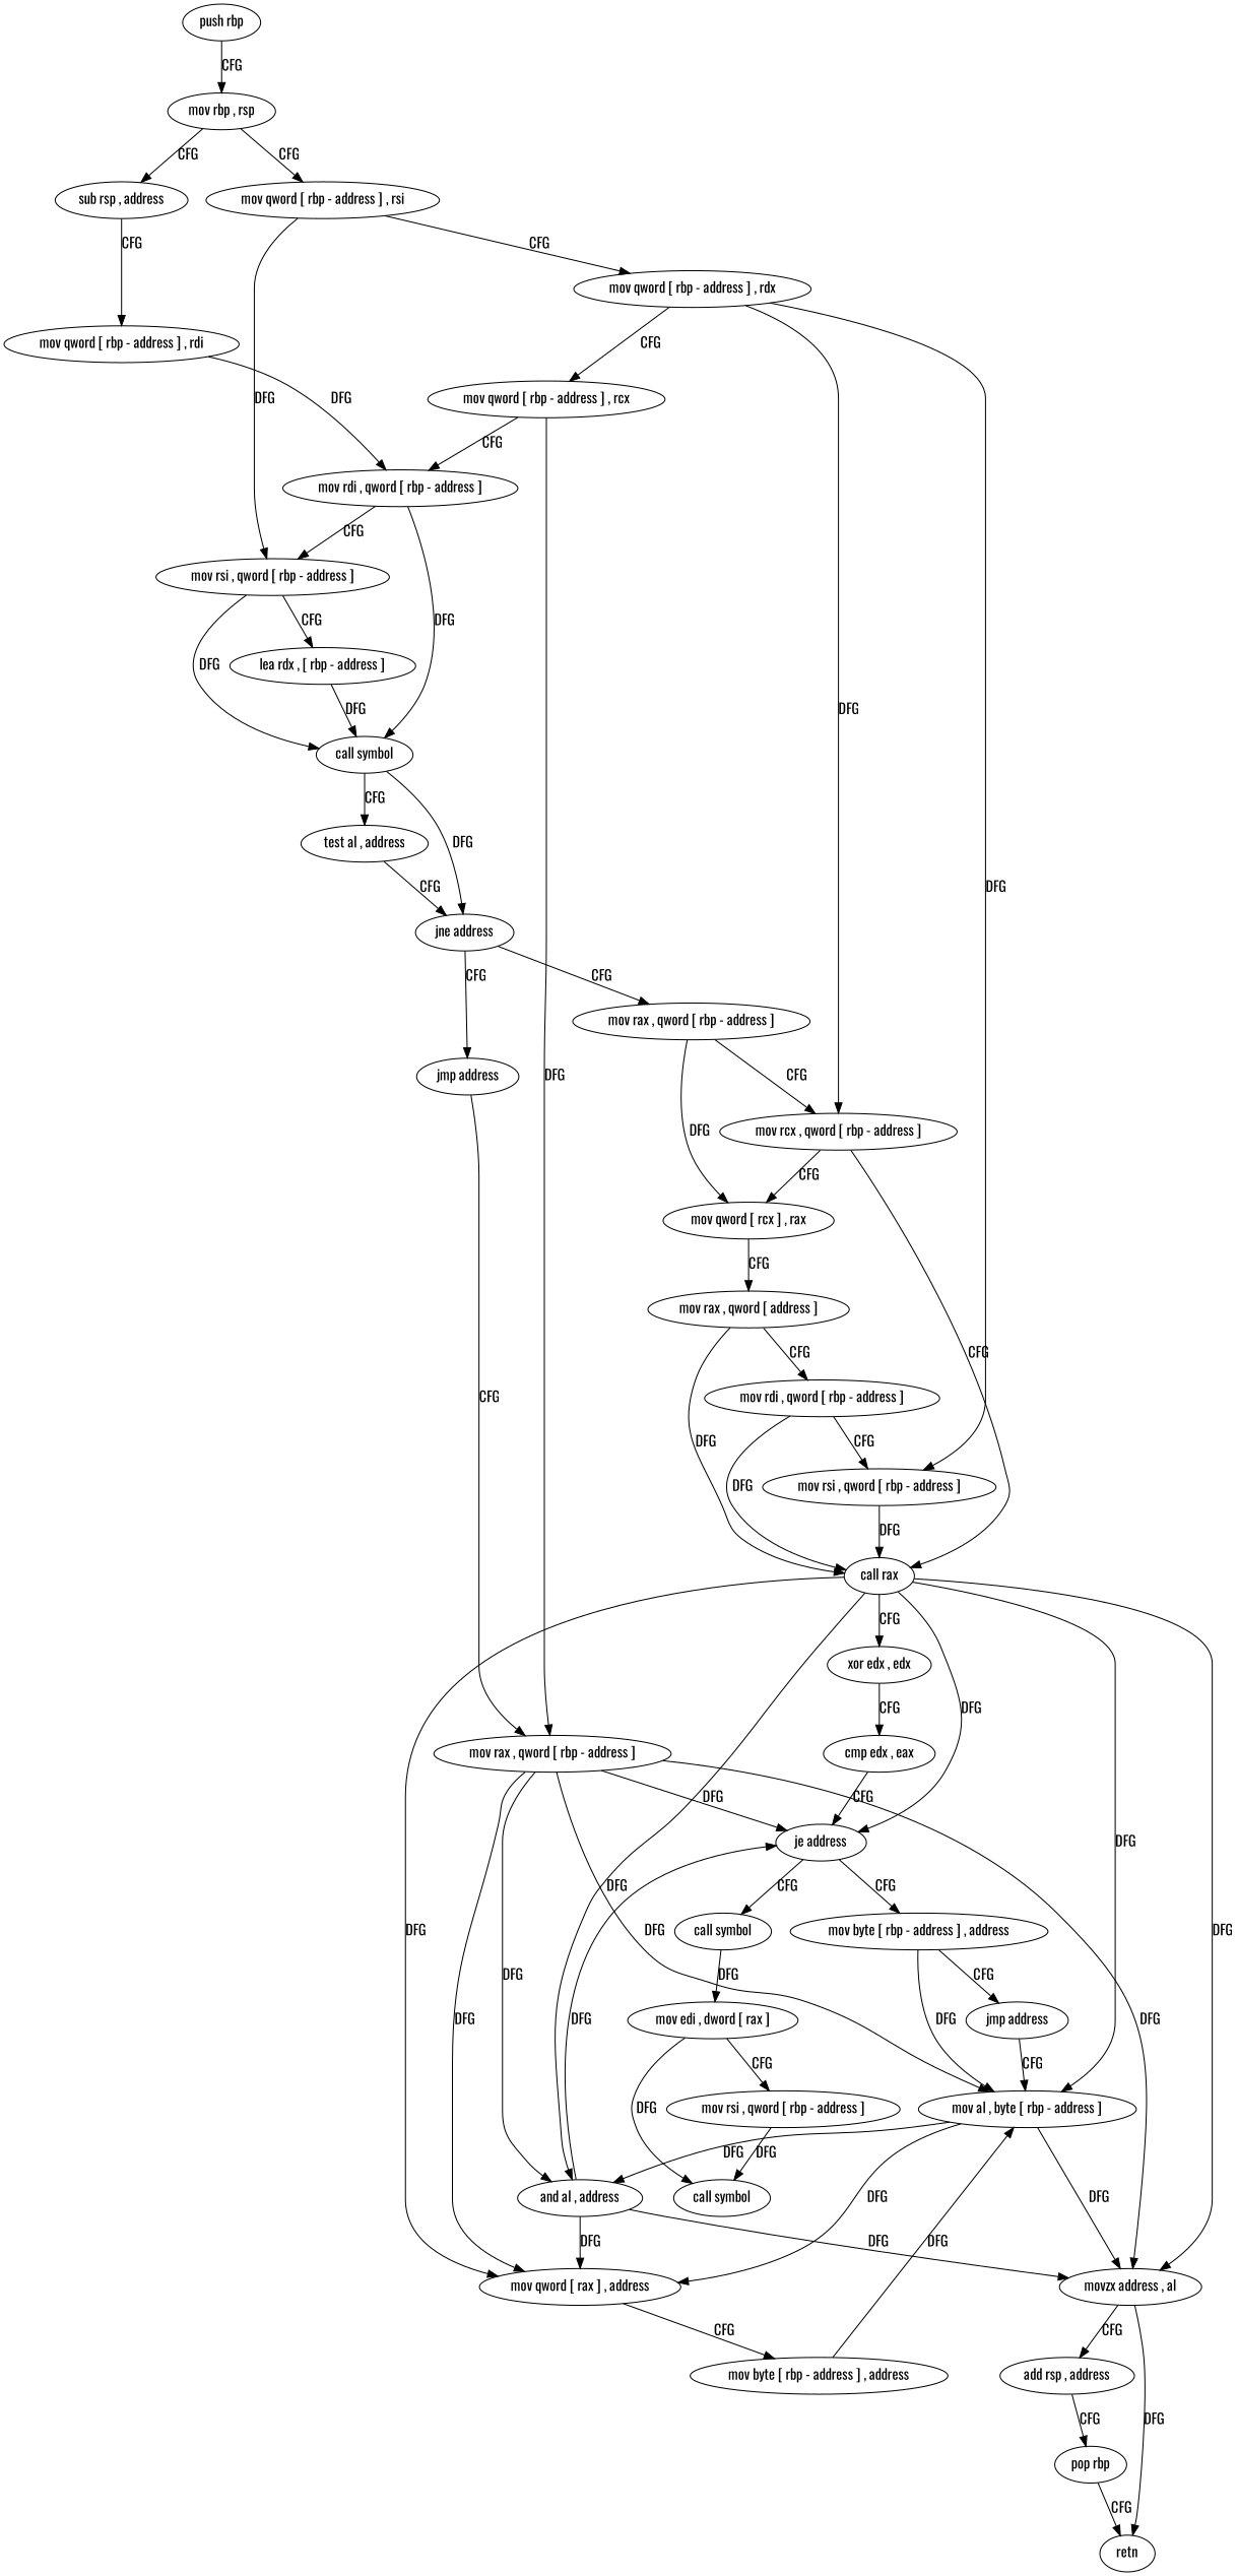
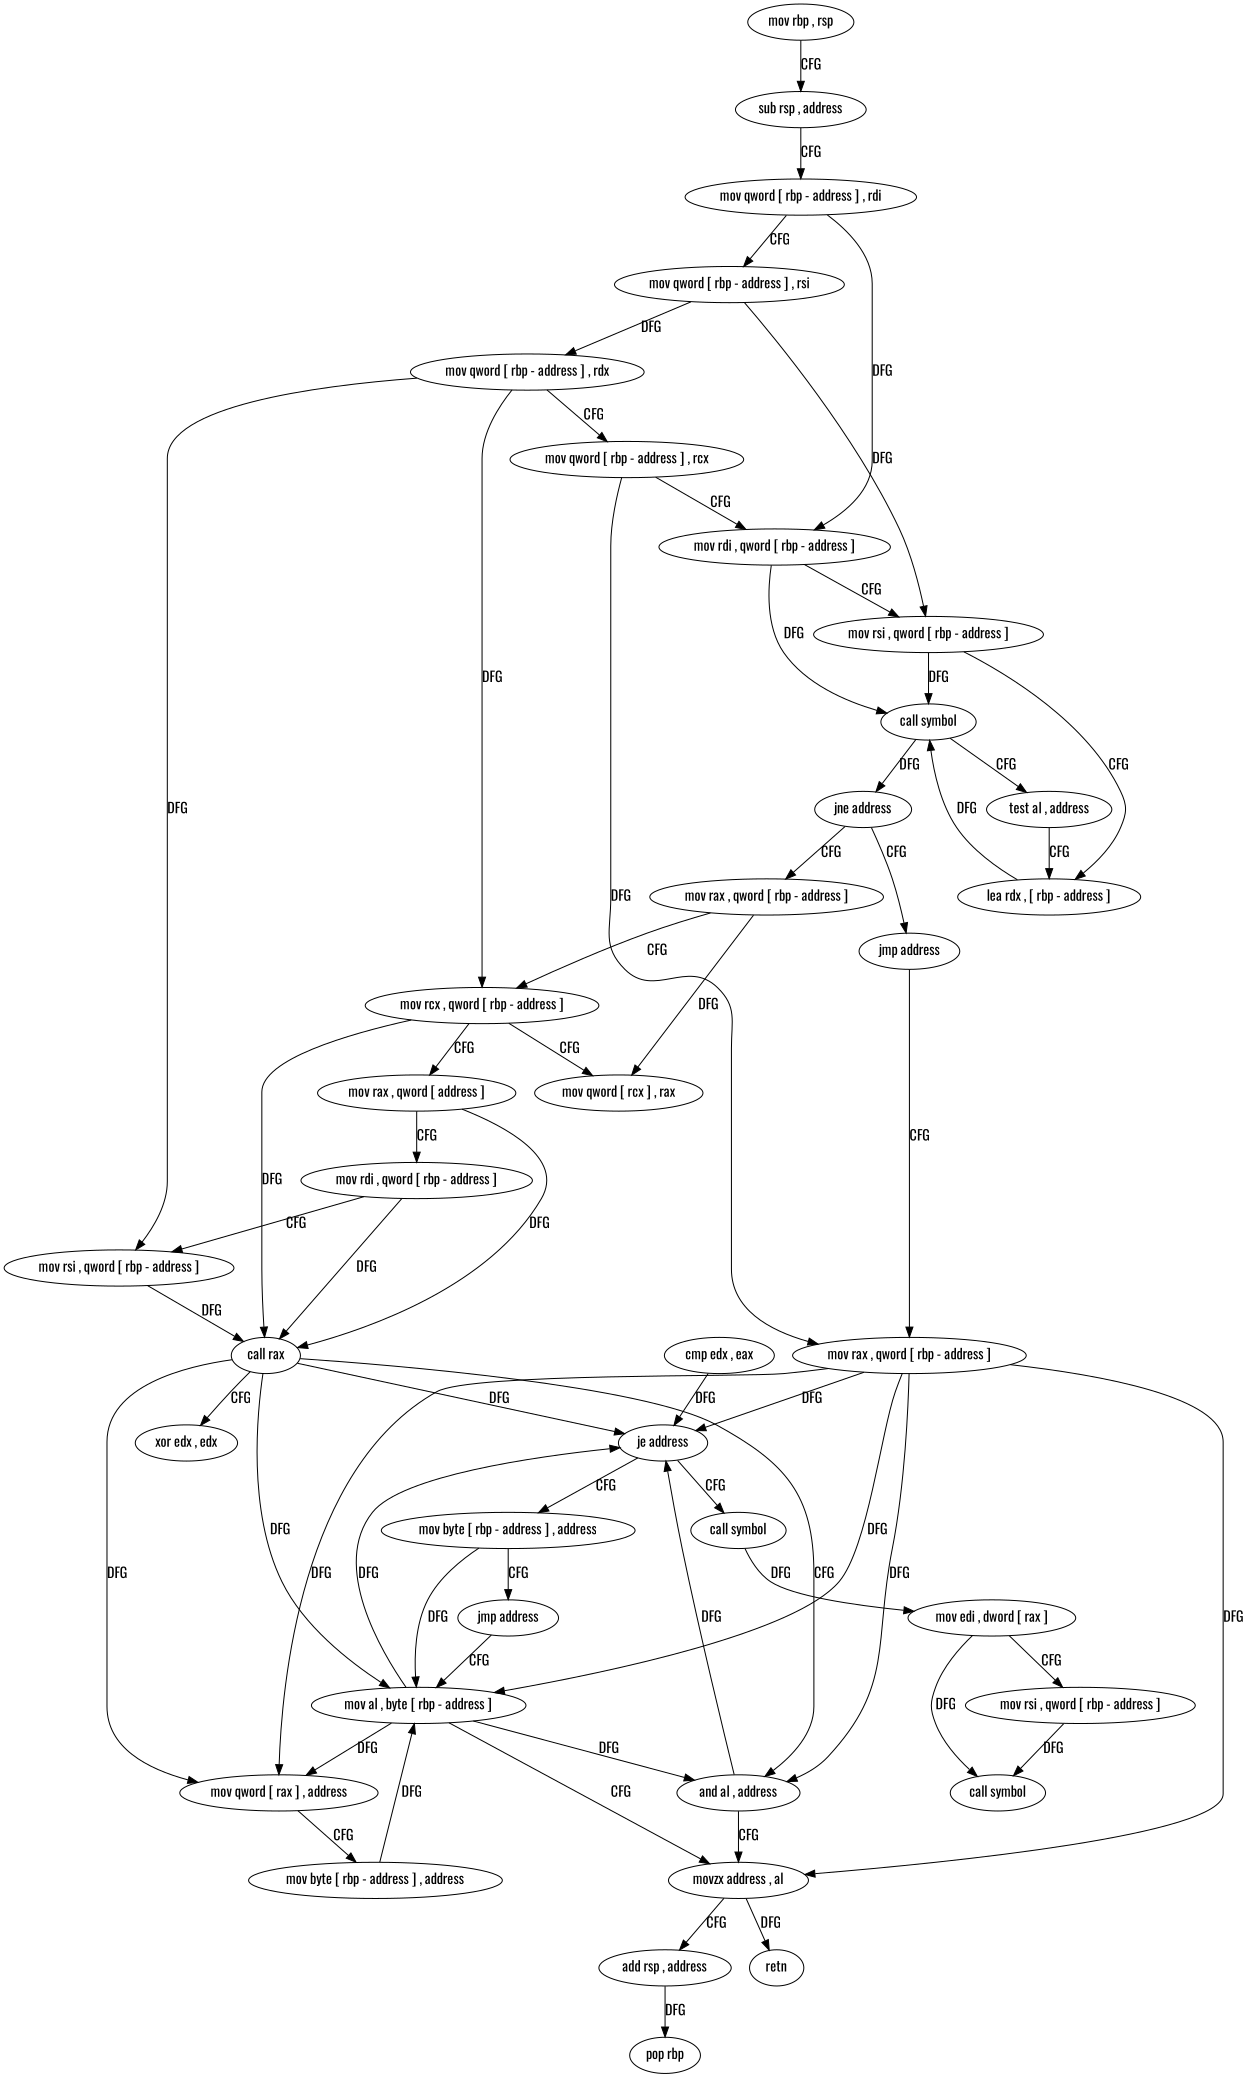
  digraph {
    fontname=Oswald
    node [fontname=Oswald]
    edge [fontname=Oswald]
-   n1 [label="push rbp"]
    n2 [label="mov rbp , rsp"]
    n3 [label="sub rsp , address"]
    n4 [label="mov qword [ rbp - address ] , rdi"]
    n5 [label="mov qword [ rbp - address ] , rsi"]
    n6 [label="mov rdi , qword [ rbp - address ]"]
    n7 [label="mov qword [ rbp - address ] , rdx"]
    n8 [label="mov rsi , qword [ rbp - address ]"]
    n9 [label="call symbol"]
    n10 [label="mov qword [ rbp - address ] , rcx"]
    n11 [label="mov rsi , qword [ rbp - address ]"]
    n12 [label="mov rcx , qword [ rbp - address ]"]
    n13 [label="lea rdx , [ rbp - address ]"]
    n14 [label="mov rax , qword [ rbp - address ]"]
    n15 [label="call rax"]
    n16 [label="mov qword [ rcx ] , rax"]
    n17 [label="je address"]
    n18 [label="mov al , byte [ rbp - address ]"]
    n19 [label="mov qword [ rax ] , address"]
    n20 [label="and al , address"]
    n21 [label="movzx address , al"]
    n22 [label="test al , address"]
    n23 [label="jne address"]
    n24 [label="xor edx , edx"]
    n25 [label="mov rax , qword [ rbp - address ]"]
    n26 [label="jmp address"]
    n27 [label="mov rax , qword [ address ]"]
    n28 [label="mov rdi , qword [ rbp - address ]"]
    n29 [label="cmp edx , eax"]
    n30 [label="mov byte [ rbp - address ] , address"]
    n31 [label="call symbol"]
    n32 [label="mov byte [ rbp - address ] , address"]
    n33 [label="add rsp , address"]
    n34 [label=retn]
    n35 [label="jmp address"]
    n36 [label="mov edi , dword [ rax ]"]
    n37 [label="mov rsi , qword [ rbp - address ]"]
    n38 [label="call symbol"]
    n39 [label="pop rbp"]
-   n1 -> n2 [label=CFG]
    n2 -> n3 [label=CFG]
    n3 -> n4 [label=CFG]
-   n2 -> n5 [label=CFG]
+   n4 -> n5 [label=CFG]
    n4 -> n6 [label=DFG]
-   n5 -> n7 [label=CFG]
+   n5 -> n7 [label=DFG]
    n5 -> n8 [label=DFG]
    n6 -> n8 [label=CFG]
    n6 -> n9 [label=DFG]
    n7 -> n10 [label=CFG]
    n7 -> n11 [label=DFG]
    n7 -> n12 [label=DFG]
    n8 -> n9 [label=DFG]
    n8 -> n13 [label=CFG]
    n9 -> n22 [label=CFG]
    n9 -> n23 [label=DFG]
    n10 -> n6 [label=CFG]
    n10 -> n14 [label=DFG]
    n11 -> n15 [label=DFG]
-   n12 -> n15 [label=CFG]
+   n12 -> n15 [label=DFG]
    n12 -> n16 [label=CFG]
    n13 -> n9 [label=DFG]
    n14 -> n17 [label=DFG]
    n14 -> n18 [label=DFG]
    n14 -> n19 [label=DFG]
    n14 -> n20 [label=DFG]
    n14 -> n21 [label=DFG]
    n15 -> n17 [label=DFG]
    n15 -> n18 [label=DFG]
    n15 -> n19 [label=DFG]
-   n15 -> n20 [label=DFG]
-   n15 -> n21 [label=DFG]
+   n15 -> n20 [label=CFG]
    n15 -> n24 [label=CFG]
-   n16 -> n27 [label=CFG]
+   n12 -> n27 [label=CFG]
    n17 -> n30 [label=CFG]
    n17 -> n31 [label=CFG]
+   n18 -> n17 [label=DFG]
    n18 -> n19 [label=DFG]
    n18 -> n20 [label=DFG]
-   n18 -> n21 [label=DFG]
+   n18 -> n21 [label=CFG]
    n19 -> n32 [label=CFG]
    n20 -> n17 [label=DFG]
-   n20 -> n19 [label=DFG]
-   n20 -> n21 [label=DFG]
+   n20 -> n21 [label=CFG]
    n21 -> n33 [label=CFG]
    n21 -> n34 [label=DFG]
-   n22 -> n23 [label=CFG]
+   n22 -> n13 [label=CFG]
    n23 -> n25 [label=CFG]
    n23 -> n26 [label=CFG]
-   n24 -> n29 [label=CFG]
    n25 -> n12 [label=CFG]
    n25 -> n16 [label=DFG]
    n26 -> n14 [label=CFG]
    n27 -> n15 [label=DFG]
    n27 -> n28 [label=CFG]
    n28 -> n11 [label=CFG]
    n28 -> n15 [label=DFG]
-   n29 -> n17 [label=CFG]
+   n29 -> n17 [label=DFG]
    n30 -> n18 [label=DFG]
    n30 -> n35 [label=CFG]
    n31 -> n36 [label=DFG]
    n32 -> n18 [label=DFG]
-   n33 -> n39 [label=CFG]
+   n33 -> n39 [label=DFG]
    n35 -> n18 [label=CFG]
    n36 -> n37 [label=CFG]
    n36 -> n38 [label=DFG]
    n37 -> n38 [label=DFG]
-   n39 -> n34 [label=CFG]
  }
